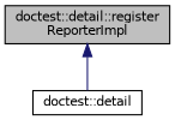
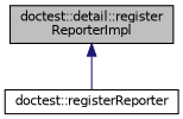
  digraph {
    rankdir=TB
    node [color=black fontname=Helvetica fontsize=10 shape=record style=filled]
    n1 [fillcolor=grey75 fontcolor=black height=0.2 label="doctest::detail::register\lReporterImpl" width=0.4]
-   n2 [fillcolor=white height=0.2 label="doctest::detail" width=0.4]
+   n2 [fillcolor=white height=0.2 label="doctest::registerReporter" width=0.4]
    n1 -> n2 [color=midnightblue dir=back fontname=Helvetica fontsize=10 labelfontname=Helvetica labelfontsize=10 style=solid]
  }
